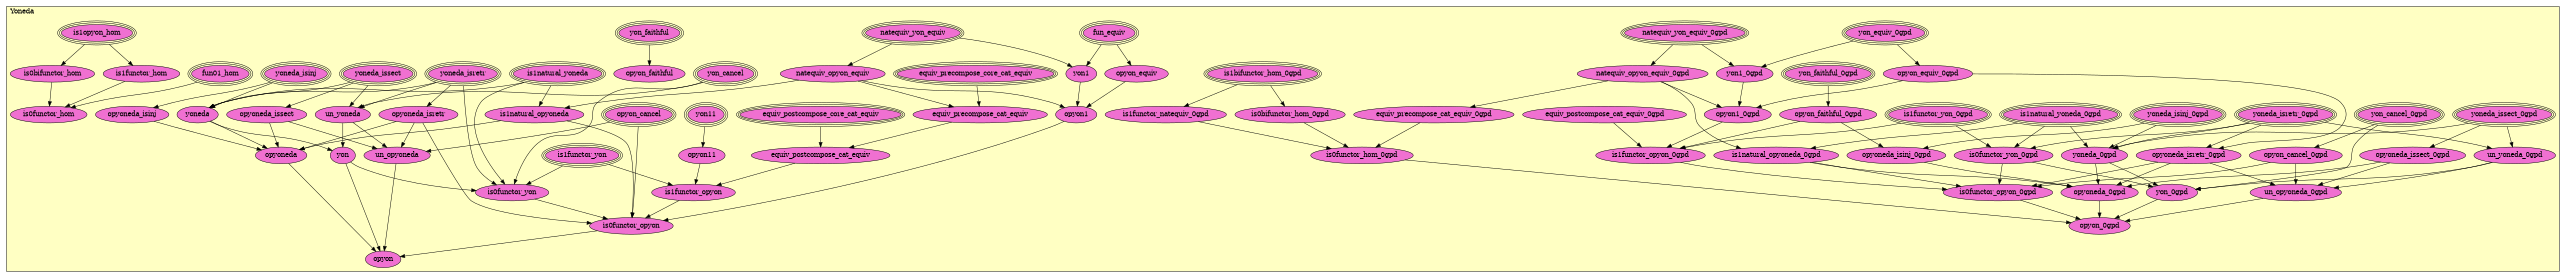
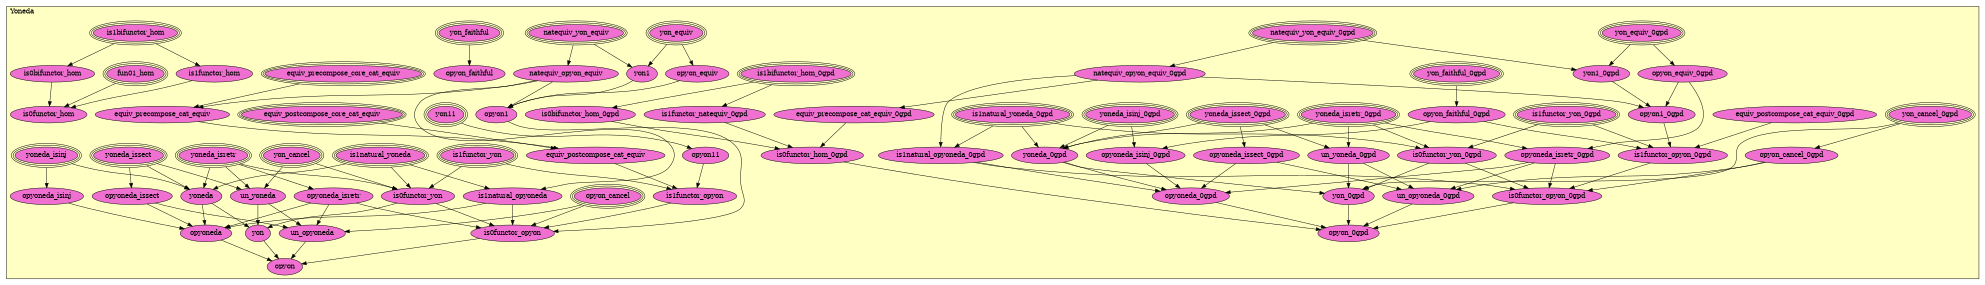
  digraph {
    node [fillcolor="#F070D1" style=filled]
    n1 [label=natequiv_yon_equiv_0gpd peripheries=3]
    n2 [label=yon_equiv_0gpd peripheries=3]
    n3 [label=yon1_0gpd]
    n4 [label=yon_cancel_0gpd peripheries=3]
    n5 [label=yoneda_isretr_0gpd peripheries=3]
    n6 [label=yoneda_issect_0gpd peripheries=3]
    n7 [label=yon_faithful_0gpd peripheries=3]
    n8 [label=yoneda_isinj_0gpd peripheries=3]
    n9 [label=is1natural_yoneda_0gpd peripheries=3]
    n10 [label=un_yoneda_0gpd]
    n11 [label=yoneda_0gpd]
    n12 [label=is1functor_yon_0gpd peripheries=3]
    n13 [label=is0functor_yon_0gpd]
    n14 [label=yon_0gpd]
    n15 [label=natequiv_yon_equiv peripheries=3]
-   n16 [label=fun_equiv peripheries=3]
+   n16 [label=yon_equiv peripheries=3]
    n17 [label=yon11 peripheries=3]
    n18 [label=yon1]
    n19 [label=yon_cancel peripheries=3]
    n20 [label=yoneda_isretr peripheries=3]
    n21 [label=yoneda_issect peripheries=3]
    n22 [label=yon_faithful peripheries=3]
    n23 [label=yoneda_isinj peripheries=3]
    n24 [label=is1natural_yoneda peripheries=3]
    n25 [label=un_yoneda]
    n26 [label=yoneda]
    n27 [label=is1functor_yon peripheries=3]
    n28 [label=is0functor_yon]
    n29 [label=yon]
    n30 [label=natequiv_opyon_equiv_0gpd]
    n31 [label=equiv_precompose_cat_equiv_0gpd]
    n32 [label=equiv_postcompose_cat_equiv_0gpd]
    n33 [label=opyon_equiv_0gpd]
    n34 [label=opyon1_0gpd]
    n35 [label=opyon_cancel_0gpd]
    n36 [label=opyoneda_isretr_0gpd]
    n37 [label=opyoneda_issect_0gpd]
    n38 [label=opyon_faithful_0gpd]
    n39 [label=opyoneda_isinj_0gpd]
    n40 [label=is1natural_opyoneda_0gpd]
    n41 [label=un_opyoneda_0gpd]
    n42 [label=opyoneda_0gpd]
    n43 [label=is1functor_opyon_0gpd]
    n44 [label=is0functor_opyon_0gpd]
    n45 [label=is1bifunctor_hom_0gpd peripheries=3]
    n46 [label=is0bifunctor_hom_0gpd]
    n47 [label=is1functor_natequiv_0gpd]
    n48 [label=is0functor_hom_0gpd]
    n49 [label=opyon_0gpd]
    n50 [label=natequiv_opyon_equiv]
    n51 [label=opyon_equiv]
    n52 [label=opyon11]
    n53 [label=opyon1]
    n54 [label=opyon_cancel peripheries=3]
    n55 [label=opyoneda_isretr]
    n56 [label=opyoneda_issect]
    n57 [label=opyon_faithful]
    n58 [label=opyoneda_isinj]
    n59 [label=is1natural_opyoneda]
    n60 [label=un_opyoneda]
    n61 [label=opyoneda]
    n62 [label=equiv_precompose_core_cat_equiv peripheries=3]
    n63 [label=equiv_postcompose_core_cat_equiv peripheries=3]
    n64 [label=equiv_precompose_cat_equiv]
    n65 [label=equiv_postcompose_cat_equiv]
    n66 [label=is1functor_opyon]
    n67 [label=is0functor_opyon]
    n68 [label=opyon]
    n69 [label=fun01_hom peripheries=3]
-   n70 [label=is1opyon_hom peripheries=3]
+   n70 [label=is1bifunctor_hom peripheries=3]
    n71 [label=is0bifunctor_hom]
    n72 [label=is1functor_hom]
    n73 [label=is0functor_hom]
    subgraph cluster_1 {
      fillcolor="#FFFFC3"
      label=Yoneda
      labeljust=l
      style=filled
      n1
      n2
      n3
      n4
      n5
      n6
      n7
      n8
      n9
      n10
      n11
      n12
      n13
      n14
      n15
      n16
      n17
      n18
      n19
      n20
      n21
      n22
      n23
      n24
      n25
      n26
      n27
      n28
      n29
      n30
      n31
      n32
      n33
      n34
      n35
      n36
      n37
      n38
      n39
      n40
      n41
      n42
      n43
      n44
      n45
      n46
      n47
      n48
      n49
      n50
      n51
      n52
      n53
      n54
      n55
      n56
      n57
      n58
      n59
      n60
      n61
      n62
      n63
      n64
      n65
      n66
      n67
      n68
      n69
      n70
      n71
      n72
      n73
    }
    n1 -> n3
    n1 -> n30
    n2 -> n3
    n2 -> n33
    n3 -> n34
    n4 -> n14
    n4 -> n35
    n5 -> n10
    n5 -> n11
    n5 -> n13
    n5 -> n36
    n6 -> n10
    n6 -> n11
    n6 -> n37
    n7 -> n38
    n8 -> n11
    n8 -> n39
    n9 -> n11
    n9 -> n13
    n9 -> n40
    n10 -> n14
    n10 -> n41
    n11 -> n14
    n11 -> n42
    n12 -> n13
    n12 -> n43
    n13 -> n14
    n13 -> n44
    n14 -> n49
    n15 -> n18
    n15 -> n50
    n16 -> n18
    n16 -> n51
    n17 -> n52
    n18 -> n53
    n19 -> n25
    n19 -> n28
    n20 -> n25
    n20 -> n26
    n20 -> n28
    n20 -> n55
    n21 -> n25
    n21 -> n26
    n21 -> n56
    n22 -> n57
    n23 -> n26
    n23 -> n58
    n24 -> n26
    n24 -> n28
    n24 -> n59
    n25 -> n29
    n25 -> n60
    n26 -> n29
    n26 -> n61
    n27 -> n28
    n27 -> n66
-   n29 -> n28
+   n28 -> n29
    n28 -> n67
    n29 -> n68
    n30 -> n31
    n30 -> n34
    n30 -> n40
    n31 -> n48
    n32 -> n43
    n33 -> n34
    n33 -> n36
    n34 -> n43
    n35 -> n41
    n35 -> n44
    n36 -> n41
    n36 -> n42
    n36 -> n44
    n37 -> n41
    n37 -> n42
    n38 -> n39
    n38 -> n43
    n39 -> n42
    n40 -> n42
    n40 -> n44
    n41 -> n49
    n42 -> n49
    n43 -> n44
    n44 -> n49
    n45 -> n46
    n45 -> n47
    n46 -> n48
    n47 -> n48
    n48 -> n49
    n50 -> n53
    n50 -> n59
    n50 -> n64
    n51 -> n53
    n52 -> n66
    n53 -> n67
    n54 -> n60
    n54 -> n67
    n55 -> n60
    n55 -> n61
    n55 -> n67
    n56 -> n60
    n56 -> n61
    n58 -> n61
    n59 -> n61
    n59 -> n67
    n60 -> n68
    n61 -> n68
    n62 -> n64
    n63 -> n65
    n64 -> n65
    n65 -> n66
    n66 -> n67
    n67 -> n68
    n69 -> n73
    n70 -> n71
    n70 -> n72
    n71 -> n73
    n72 -> n73
  }
